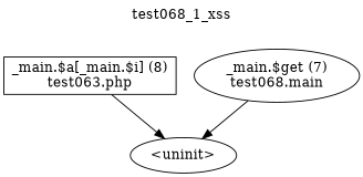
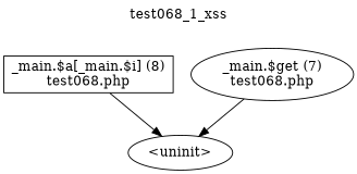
  digraph {
    label=test068_1_xss
    labelloc=t
    node [shape=ellipse]
-   n1 [label="_main.$a[_main.$i] (8)\ntest063.php" shape=box]
+   n1 [label="_main.$a[_main.$i] (8)\ntest068.php" shape=box]
    n2 [label="<uninit>"]
-   n3 [label="_main.$get (7)\ntest068.main"]
+   n3 [label="_main.$get (7)\ntest068.php"]
    n1 -> n2
    n3 -> n2
  }
